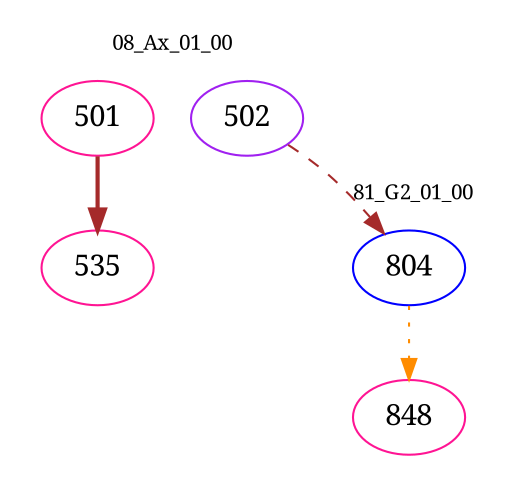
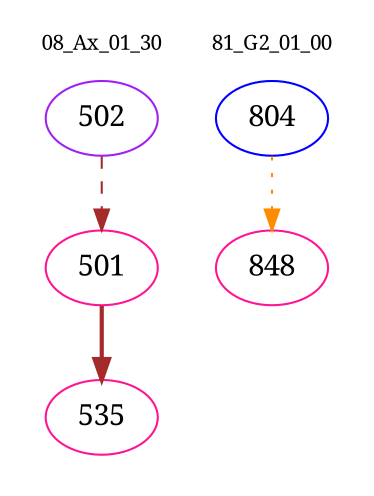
  digraph {
    fontname="Noto Serif"
    node [color=deeppink fontname="Noto Serif"]
    edge [color=brown fontname="Noto Serif"]
    n1 [color=purple label=502]
    n2 [label=501]
    n3 [label=535]
    n4 [color=blue label=804]
    n5 [label=848]
    subgraph cluster_1 {
      color=white
      fontsize=10
-     label="08_Ax_01_00"
+     label="08_Ax_01_30"
      n1
      n2
      n3
    }
    subgraph cluster_2 {
      color=white
      fontsize=10
      label="81_G2_01_00"
      n4
      n5
    }
-   n1 -> n4 [style=dashed]
+   n1 -> n2 [style=dashed]
    n2 -> n3 [style=bold]
    n4 -> n5 [color=darkorange style=dotted]
  }
